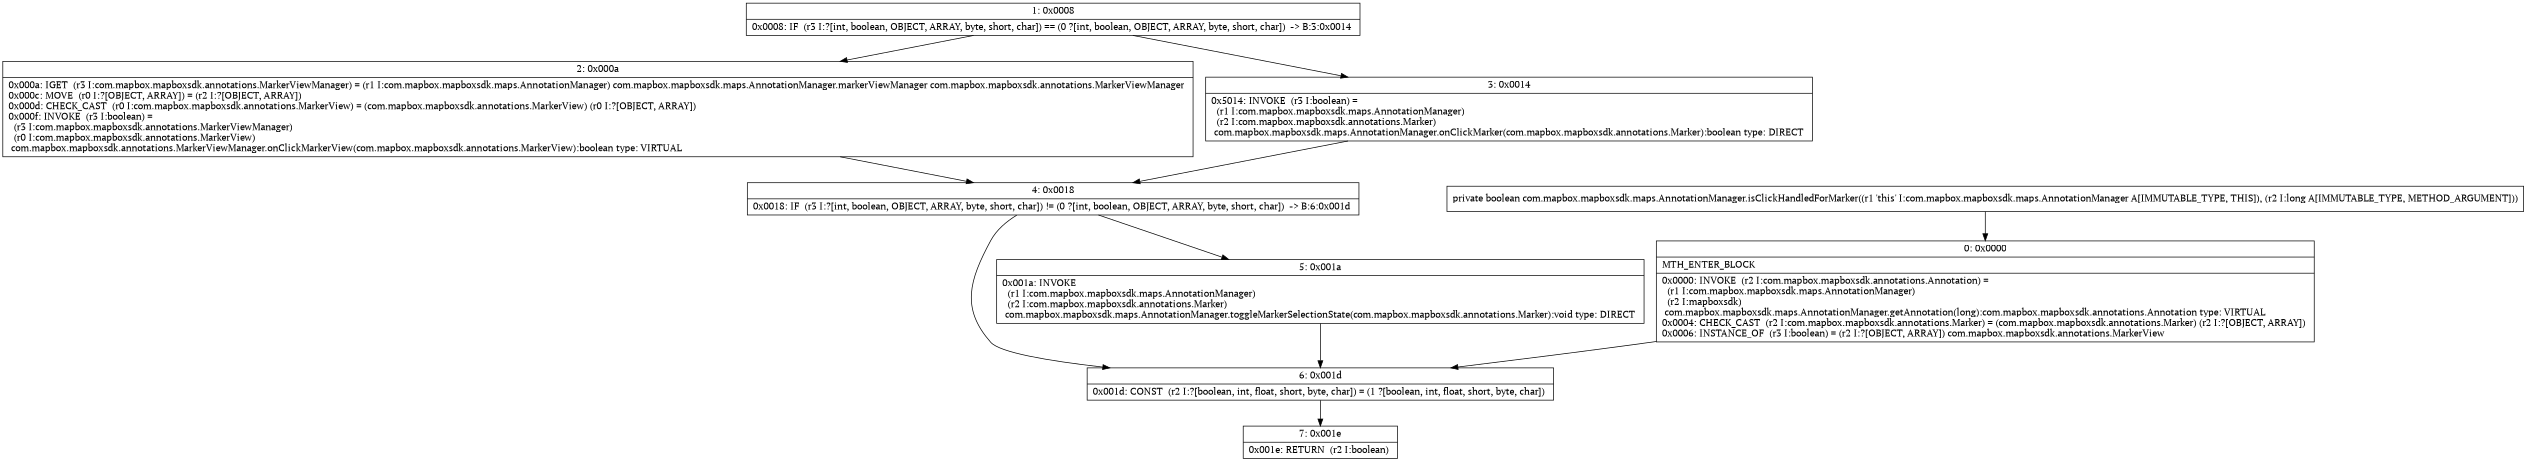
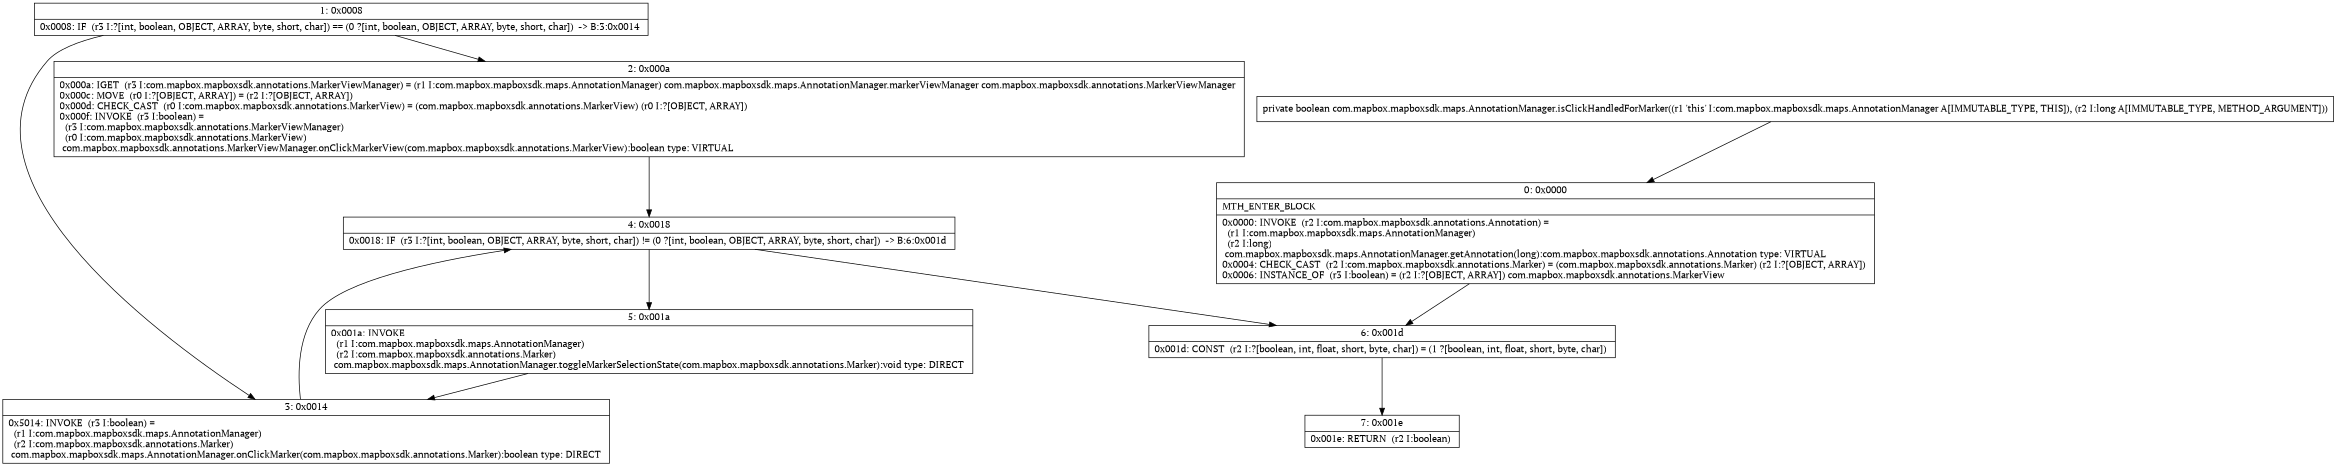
  digraph {
    fontname="PT Serif"
    node [fontname="PT Serif" shape=record]
    edge [fontname="PT Serif"]
-   n1 [label="{0\:\ 0x0000|MTH_ENTER_BLOCK\l|0x0000: INVOKE  (r2 I:com.mapbox.mapboxsdk.annotations.Annotation) = \l  (r1 I:com.mapbox.mapboxsdk.maps.AnnotationManager)\l  (r2 I:mapboxsdk)\l com.mapbox.mapboxsdk.maps.AnnotationManager.getAnnotation(long):com.mapbox.mapboxsdk.annotations.Annotation type: VIRTUAL \l0x0004: CHECK_CAST  (r2 I:com.mapbox.mapboxsdk.annotations.Marker) = (com.mapbox.mapboxsdk.annotations.Marker) (r2 I:?[OBJECT, ARRAY]) \l0x0006: INSTANCE_OF  (r3 I:boolean) = (r2 I:?[OBJECT, ARRAY]) com.mapbox.mapboxsdk.annotations.MarkerView \l}"]
+   n1 [label="{0\:\ 0x0000|MTH_ENTER_BLOCK\l|0x0000: INVOKE  (r2 I:com.mapbox.mapboxsdk.annotations.Annotation) = \l  (r1 I:com.mapbox.mapboxsdk.maps.AnnotationManager)\l  (r2 I:long)\l com.mapbox.mapboxsdk.maps.AnnotationManager.getAnnotation(long):com.mapbox.mapboxsdk.annotations.Annotation type: VIRTUAL \l0x0004: CHECK_CAST  (r2 I:com.mapbox.mapboxsdk.annotations.Marker) = (com.mapbox.mapboxsdk.annotations.Marker) (r2 I:?[OBJECT, ARRAY]) \l0x0006: INSTANCE_OF  (r3 I:boolean) = (r2 I:?[OBJECT, ARRAY]) com.mapbox.mapboxsdk.annotations.MarkerView \l}"]
    n2 [label="{6\:\ 0x001d|0x001d: CONST  (r2 I:?[boolean, int, float, short, byte, char]) = (1 ?[boolean, int, float, short, byte, char]) \l}"]
    n3 [label="{1\:\ 0x0008|0x0008: IF  (r3 I:?[int, boolean, OBJECT, ARRAY, byte, short, char]) == (0 ?[int, boolean, OBJECT, ARRAY, byte, short, char])  \-\> B:3:0x0014 \l}"]
    n4 [label="{2\:\ 0x000a|0x000a: IGET  (r3 I:com.mapbox.mapboxsdk.annotations.MarkerViewManager) = (r1 I:com.mapbox.mapboxsdk.maps.AnnotationManager) com.mapbox.mapboxsdk.maps.AnnotationManager.markerViewManager com.mapbox.mapboxsdk.annotations.MarkerViewManager \l0x000c: MOVE  (r0 I:?[OBJECT, ARRAY]) = (r2 I:?[OBJECT, ARRAY]) \l0x000d: CHECK_CAST  (r0 I:com.mapbox.mapboxsdk.annotations.MarkerView) = (com.mapbox.mapboxsdk.annotations.MarkerView) (r0 I:?[OBJECT, ARRAY]) \l0x000f: INVOKE  (r3 I:boolean) = \l  (r3 I:com.mapbox.mapboxsdk.annotations.MarkerViewManager)\l  (r0 I:com.mapbox.mapboxsdk.annotations.MarkerView)\l com.mapbox.mapboxsdk.annotations.MarkerViewManager.onClickMarkerView(com.mapbox.mapboxsdk.annotations.MarkerView):boolean type: VIRTUAL \l}"]
    n5 [label="{3\:\ 0x0014|0x5014: INVOKE  (r3 I:boolean) = \l  (r1 I:com.mapbox.mapboxsdk.maps.AnnotationManager)\l  (r2 I:com.mapbox.mapboxsdk.annotations.Marker)\l com.mapbox.mapboxsdk.maps.AnnotationManager.onClickMarker(com.mapbox.mapboxsdk.annotations.Marker):boolean type: DIRECT \l}"]
    n6 [label="{4\:\ 0x0018|0x0018: IF  (r3 I:?[int, boolean, OBJECT, ARRAY, byte, short, char]) != (0 ?[int, boolean, OBJECT, ARRAY, byte, short, char])  \-\> B:6:0x001d \l}"]
    n7 [label="{5\:\ 0x001a|0x001a: INVOKE  \l  (r1 I:com.mapbox.mapboxsdk.maps.AnnotationManager)\l  (r2 I:com.mapbox.mapboxsdk.annotations.Marker)\l com.mapbox.mapboxsdk.maps.AnnotationManager.toggleMarkerSelectionState(com.mapbox.mapboxsdk.annotations.Marker):void type: DIRECT \l}"]
    n8 [label="{7\:\ 0x001e|0x001e: RETURN  (r2 I:boolean) \l}"]
    n9 [label="{private boolean com.mapbox.mapboxsdk.maps.AnnotationManager.isClickHandledForMarker((r1 'this' I:com.mapbox.mapboxsdk.maps.AnnotationManager A[IMMUTABLE_TYPE, THIS]), (r2 I:long A[IMMUTABLE_TYPE, METHOD_ARGUMENT])) }"]
    n1 -> n2
    n2 -> n8
    n3 -> n4 [style=solid]
    n3 -> n5
    n4 -> n6
    n5 -> n6
    n6 -> n2
    n6 -> n7 [style=solid]
-   n7 -> n2
+   n7 -> n5
    n9 -> n1
  }
